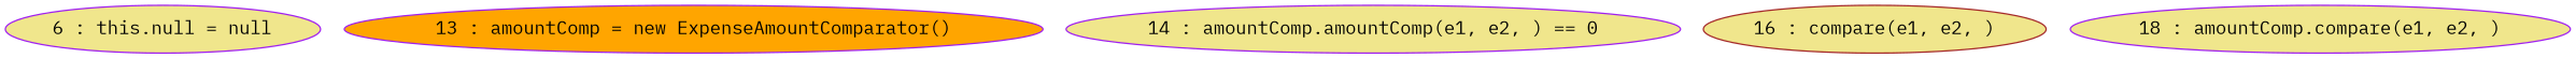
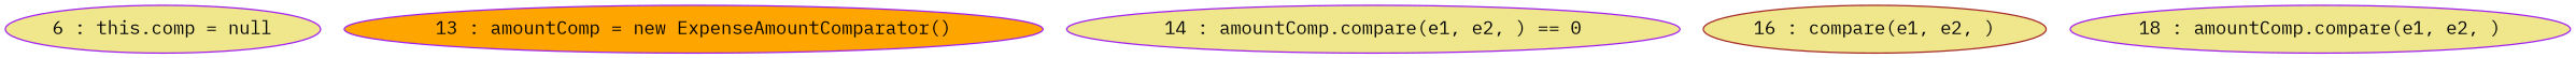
  digraph {
    fontname="IBM Plex Mono"
    node [style=filled fillcolor=khaki color=purple fontname="IBM Plex Mono"]
-   "6 : this.comp = null" [label="6 : this.null = null"]
+   "6 : this.comp = null"
    "13 : amountComp = new ExpenseAmountComparator()" [fillcolor=orange]
-   "14 : amountComp.compare(e1, e2, ) == 0" [label="14 : amountComp.amountComp(e1, e2, ) == 0"]
+   "14 : amountComp.compare(e1, e2, ) == 0"
    "16 : compare(e1, e2, )" [color=brown]
    "18 : amountComp.compare(e1, e2, )"
  }
